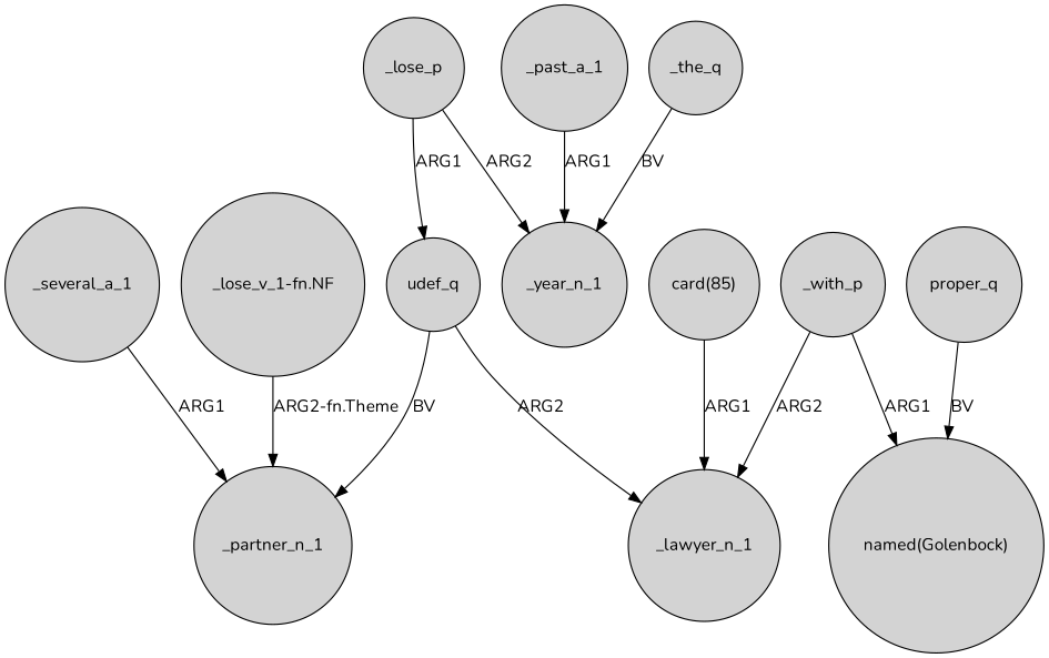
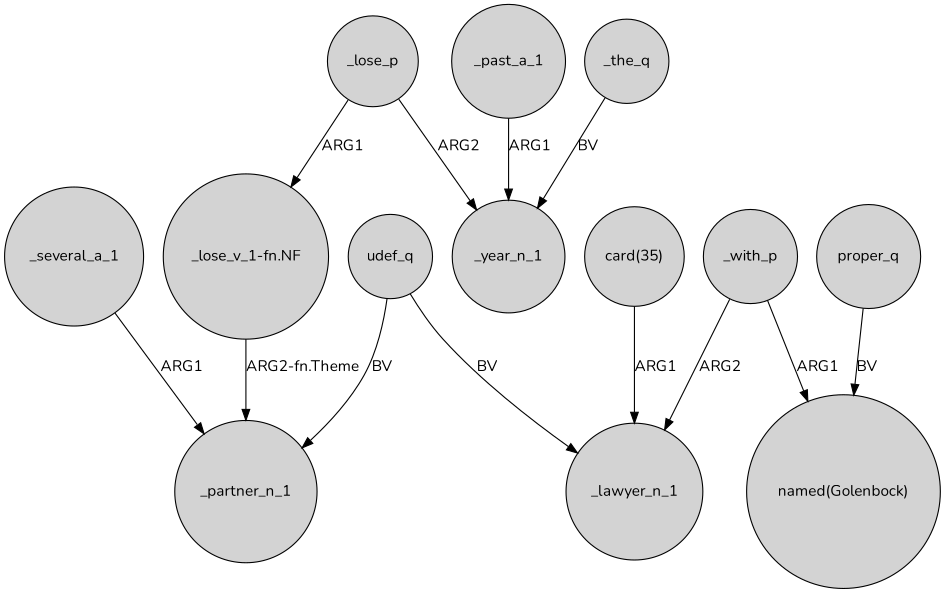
  digraph {
    fontname=Nunito
    node [fontname=Nunito shape=circle style=filled]
    edge [fontname=Nunito]
    _several_a_1
    _partner_n_1
    proper_q
    "named(Golenbock)"
    n5 [label=_lose_p]
    _year_n_1
    "_lose_v_1-fn.NF"
    _with_p
    _lawyer_n_1
    udef_q
    _past_a_1
    _the_q
-   "card(35)" [label="card(85)"]
+   "card(35)"
    _several_a_1 -> _partner_n_1 [label=ARG1]
    proper_q -> "named(Golenbock)" [label=BV]
    n5 -> _year_n_1 [label=ARG2]
-   n5 -> udef_q [label=ARG1]
+   n5 -> "_lose_v_1-fn.NF" [label=ARG1]
    "_lose_v_1-fn.NF" -> _partner_n_1 [label="ARG2-fn.Theme"]
    _with_p -> "named(Golenbock)" [label=ARG1]
    _with_p -> _lawyer_n_1 [label=ARG2]
    udef_q -> _partner_n_1 [label=BV]
-   udef_q -> _lawyer_n_1 [label=ARG2]
+   udef_q -> _lawyer_n_1 [label=BV]
    _past_a_1 -> _year_n_1 [label=ARG1]
    _the_q -> _year_n_1 [label=BV]
    "card(35)" -> _lawyer_n_1 [label=ARG1]
  }
